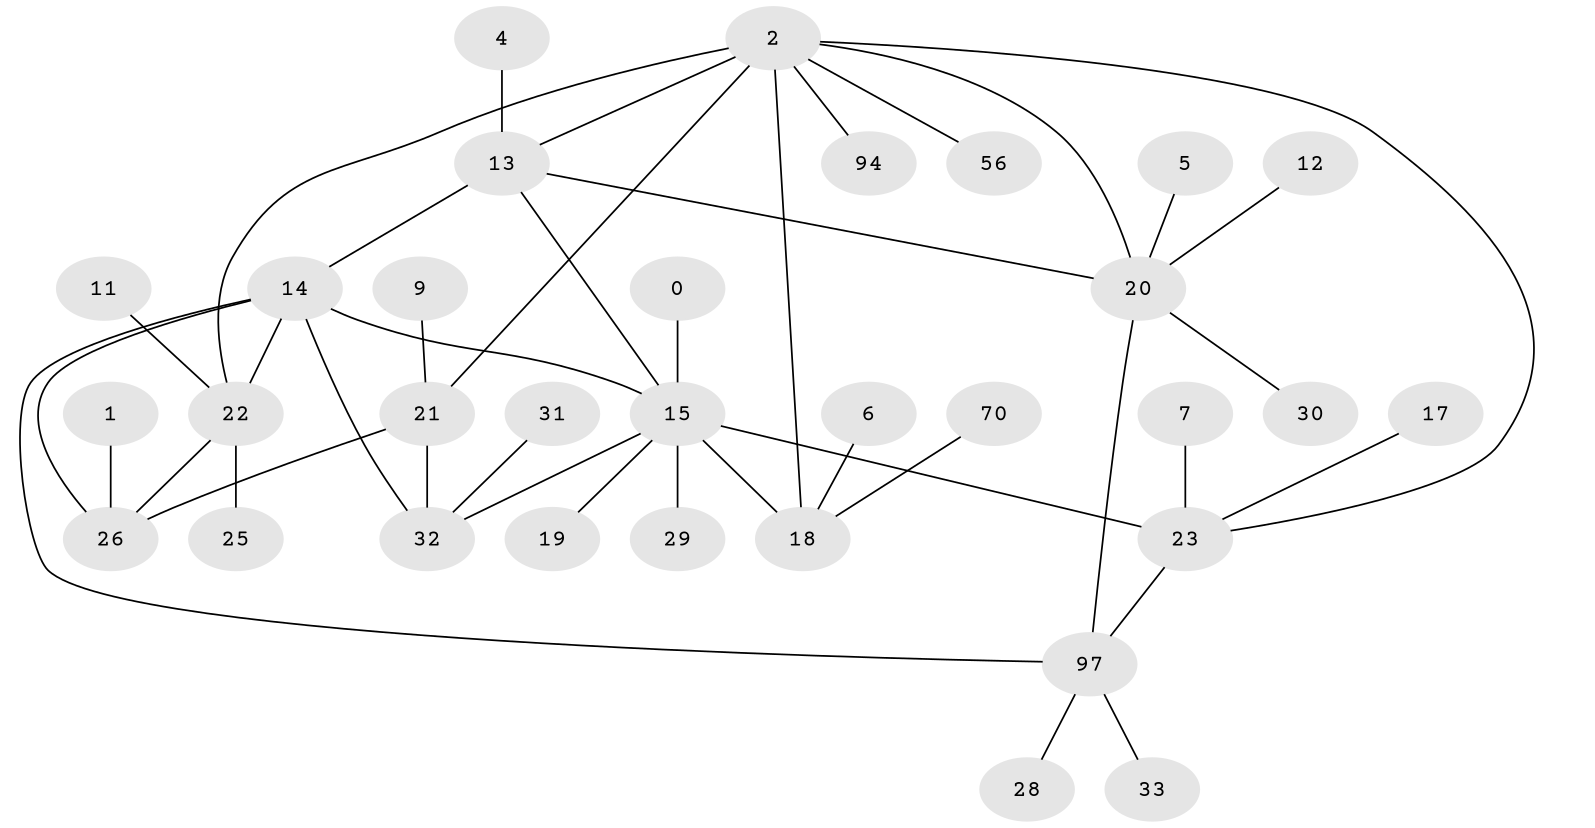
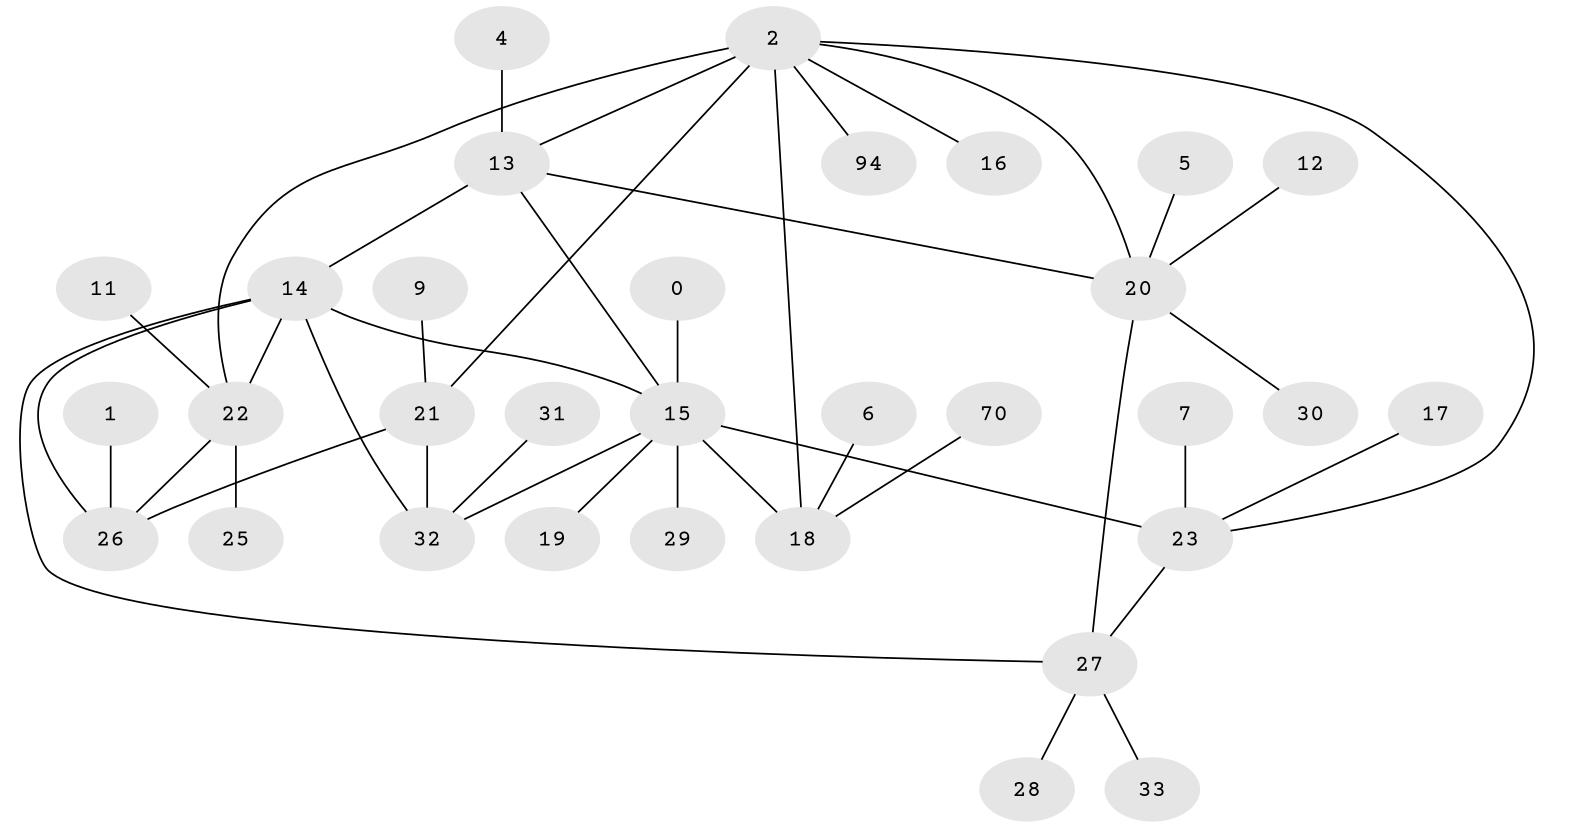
  graph {
    fontname="Courier Prime"
    node [color=gray90 fontname="Courier Prime" style=filled]
    edge [fontname="Courier Prime" weight=1.0]
    1
    26
    2
    13
-   16 [label=56]
+   16
    18
    20
    21
    22
    23
    n11 [label=94]
    15
    14
-   27 [label=97]
+   27
    30
    32
    25
    4
    5
    6
    7
    n22 [label=0]
    19
    29
    9
    n26 [label=70]
    11
    12
    28
    33
    17
    31
    1 -- 26
    2 -- 13
    2 -- 16
    2 -- 18 [weight=2.0]
    2 -- 20
    2 -- 21
    2 -- 22
    2 -- 23
    2 -- n11
    13 -- 20
    13 -- 15 [weight=2.0]
    13 -- 14
    20 -- 27
    20 -- 30
    21 -- 26
    21 -- 32 [weight=2.0]
    22 -- 26
    22 -- 25
    23 -- 27 [weight=2.0]
    15 -- 18
    15 -- 23
    15 -- 32
    15 -- 19
    15 -- 29
    14 -- 26
    14 -- 22
    14 -- 15
    14 -- 27 [weight=2.0]
    14 -- 32
    27 -- 28
    27 -- 33
    4 -- 13
    5 -- 20
    6 -- 18
    7 -- 23
    n22 -- 15
    9 -- 21
    n26 -- 18
    11 -- 22
    12 -- 20
    17 -- 23
    31 -- 32
  }
